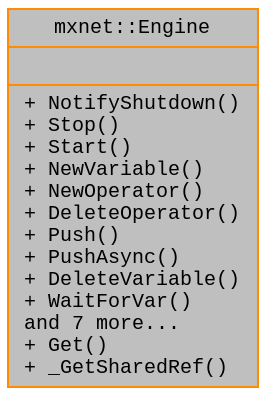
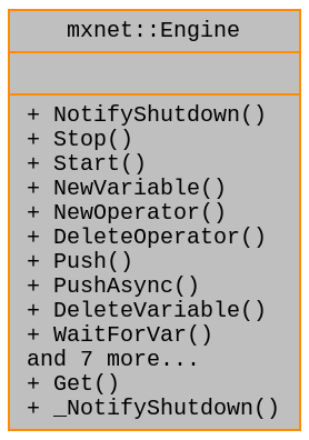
  digraph {
    fontname="Liberation Mono"
-   n1 [color=darkorange fillcolor=grey75 fontcolor=black fontname="Liberation Mono" fontsize=10 height=0.2 label="{mxnet::Engine\n||+ NotifyShutdown()\l+ Stop()\l+ Start()\l+ NewVariable()\l+ NewOperator()\l+ DeleteOperator()\l+ Push()\l+ PushAsync()\l+ DeleteVariable()\l+ WaitForVar()\land 7 more...\l+ Get()\l+ _GetSharedRef()\l}" shape=record style=filled width=0.4]
+   n1 [color=darkorange fillcolor=grey75 fontcolor=black fontname="Liberation Mono" fontsize=10 height=0.2 label="{mxnet::Engine\n||+ NotifyShutdown()\l+ Stop()\l+ Start()\l+ NewVariable()\l+ NewOperator()\l+ DeleteOperator()\l+ Push()\l+ PushAsync()\l+ DeleteVariable()\l+ WaitForVar()\land 7 more...\l+ Get()\l+ _NotifyShutdown()\l}" shape=record style=filled width=0.4]
  }
